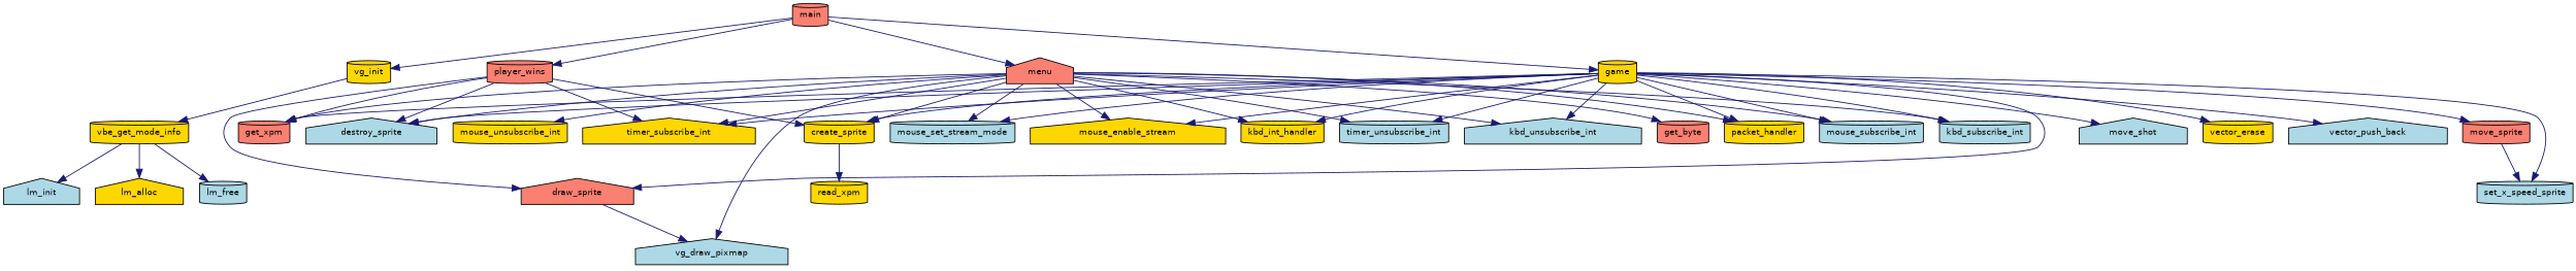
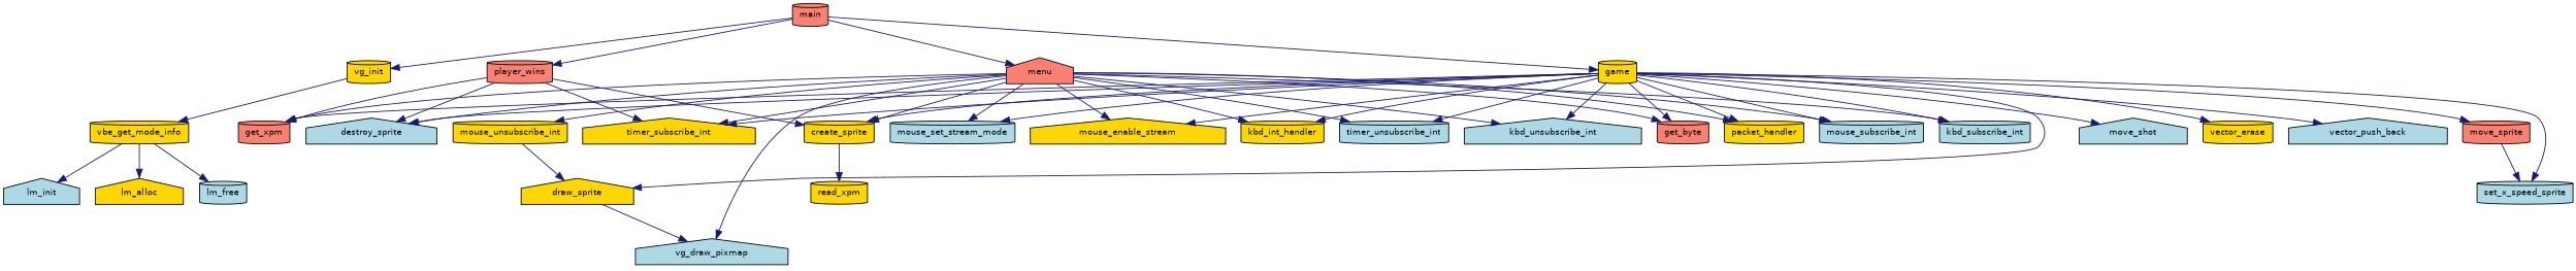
  digraph {
    rankdir=TB
    node [color=black fillcolor=gold fontname=Helvetica fontsize=10 shape=cylinder style=filled]
    edge [color=midnightblue fontname=Helvetica fontsize=10 labelfontname=Helvetica labelfontsize=10 style=solid]
    n1 [fillcolor=salmon fontcolor=black height=0.2 label=main width=0.4]
    n2 [height=0.2 label=vg_init width=0.4]
    n3 [fillcolor=salmon height=0.2 label=menu shape=house width=0.4]
    n4 [height=0.2 label=game width=0.4]
    n5 [fillcolor=salmon height=0.2 label=player_wins width=0.4]
    n6 [height=0.2 label=vbe_get_mode_info width=0.4]
    n7 [height=0.2 label=timer_subscribe_int shape=house width=0.4]
    n8 [fillcolor=lightblue height=0.2 label=mouse_subscribe_int width=0.4]
    n9 [fillcolor=lightblue height=0.2 label=kbd_subscribe_int width=0.4]
    n10 [height=0.2 label=create_sprite width=0.4]
    n11 [fillcolor=salmon height=0.2 label=get_xpm width=0.4]
    n12 [fillcolor=lightblue height=0.2 label=destroy_sprite shape=house width=0.4]
    n13 [fillcolor=lightblue height=0.2 label=mouse_set_stream_mode width=0.4]
    n14 [height=0.2 label=mouse_enable_stream shape=house width=0.4]
    n15 [height=0.2 label=kbd_int_handler width=0.4]
    n16 [fillcolor=lightblue height=0.2 label=timer_unsubscribe_int width=0.4]
    n17 [height=0.2 label=mouse_unsubscribe_int width=0.4]
    n18 [fillcolor=lightblue height=0.2 label=kbd_unsubscribe_int shape=house width=0.4]
    n19 [fillcolor=salmon height=0.2 label=get_byte width=0.4]
    n20 [height=0.2 label=packet_handler width=0.4]
    n21 [fillcolor=lightblue height=0.2 label=vg_draw_pixmap shape=house width=0.4]
-   n22 [fillcolor=salmon height=0.2 label=draw_sprite shape=house width=0.4]
+   n22 [height=0.2 label=draw_sprite shape=house width=0.4]
    n23 [fillcolor=salmon height=0.2 label=move_sprite width=0.4]
    n24 [fillcolor=lightblue height=0.2 label=set_x_speed_sprite width=0.4]
    n25 [fillcolor=lightblue height=0.2 label=move_shot shape=house width=0.4]
    n26 [height=0.2 label=vector_erase width=0.4]
    n27 [fillcolor=lightblue height=0.2 label=vector_push_back shape=house width=0.4]
    n28 [fillcolor=lightblue height=0.2 label=lm_init shape=house width=0.4]
    n29 [height=0.2 label=lm_alloc shape=house width=0.4]
    n30 [fillcolor=lightblue height=0.2 label=lm_free width=0.4]
    n31 [height=0.2 label=read_xpm width=0.4]
    n1 -> n2
    n1 -> n3
    n1 -> n4
    n1 -> n5
    n2 -> n6
    n3 -> n7
    n3 -> n8
    n3 -> n9
    n3 -> n10
    n3 -> n11
    n3 -> n12
    n3 -> n13
    n3 -> n14
    n3 -> n15
    n3 -> n16
    n3 -> n17
    n3 -> n18
    n3 -> n19
    n3 -> n20
    n3 -> n21
    n4 -> n7
    n4 -> n8
    n4 -> n9
    n4 -> n10
    n4 -> n11
    n4 -> n12
    n4 -> n13
    n4 -> n14
    n4 -> n15
    n4 -> n16
    n4 -> n18
+   n4 -> n19
    n4 -> n20
    n4 -> n22
    n4 -> n23
    n4 -> n24
    n4 -> n25
    n4 -> n26
    n4 -> n27
    n5 -> n7
    n5 -> n10
    n5 -> n11
    n5 -> n12
-   n5 -> n22
+   n17 -> n22
    n6 -> n28
    n6 -> n29
    n6 -> n30
    n10 -> n31
    n22 -> n21
    n23 -> n24
  }
